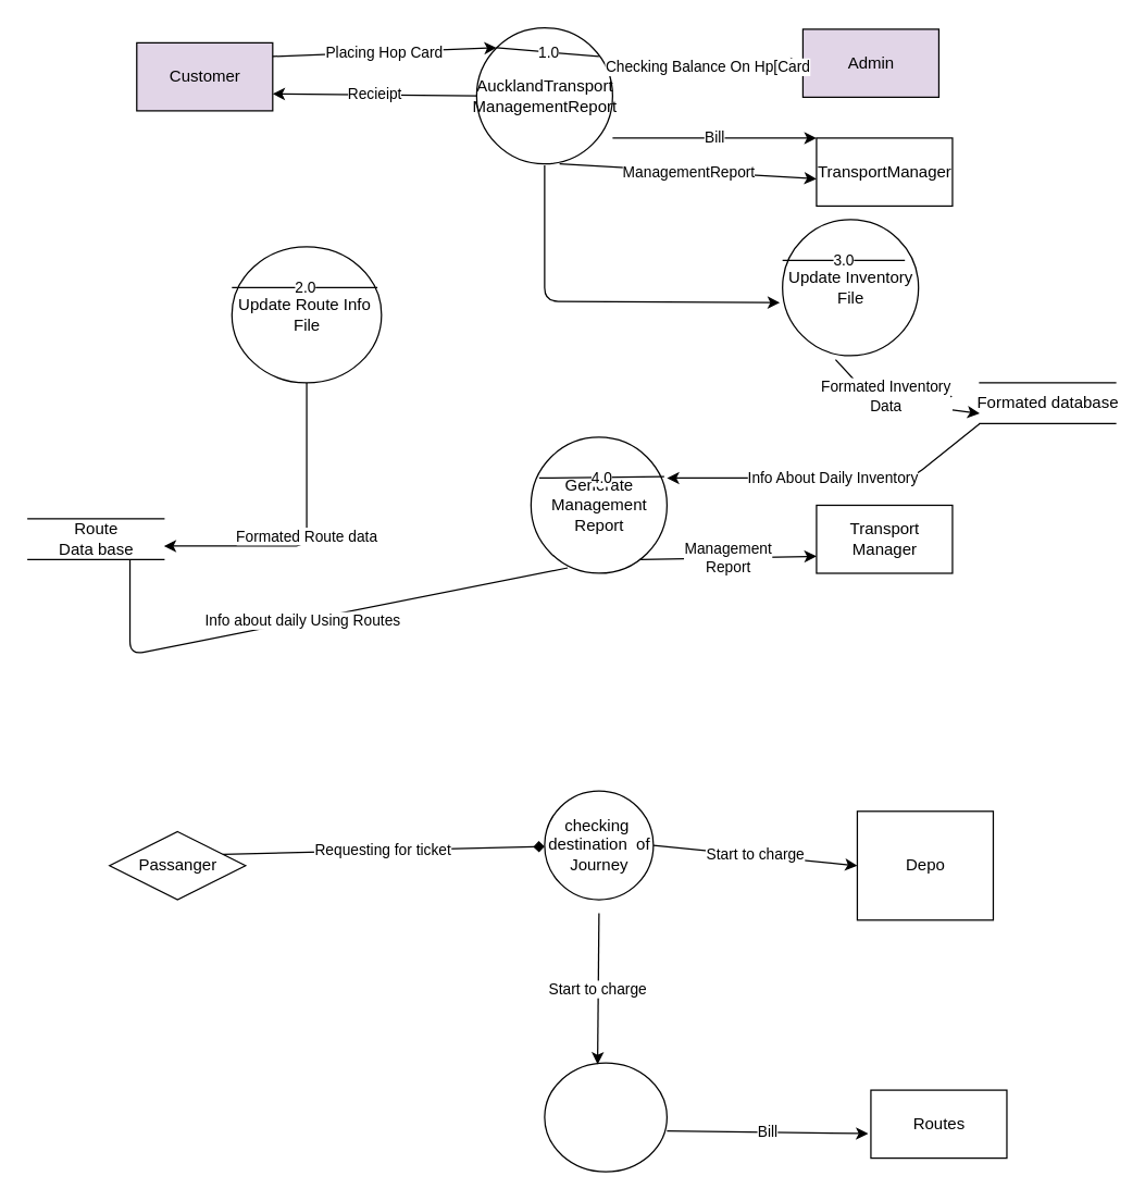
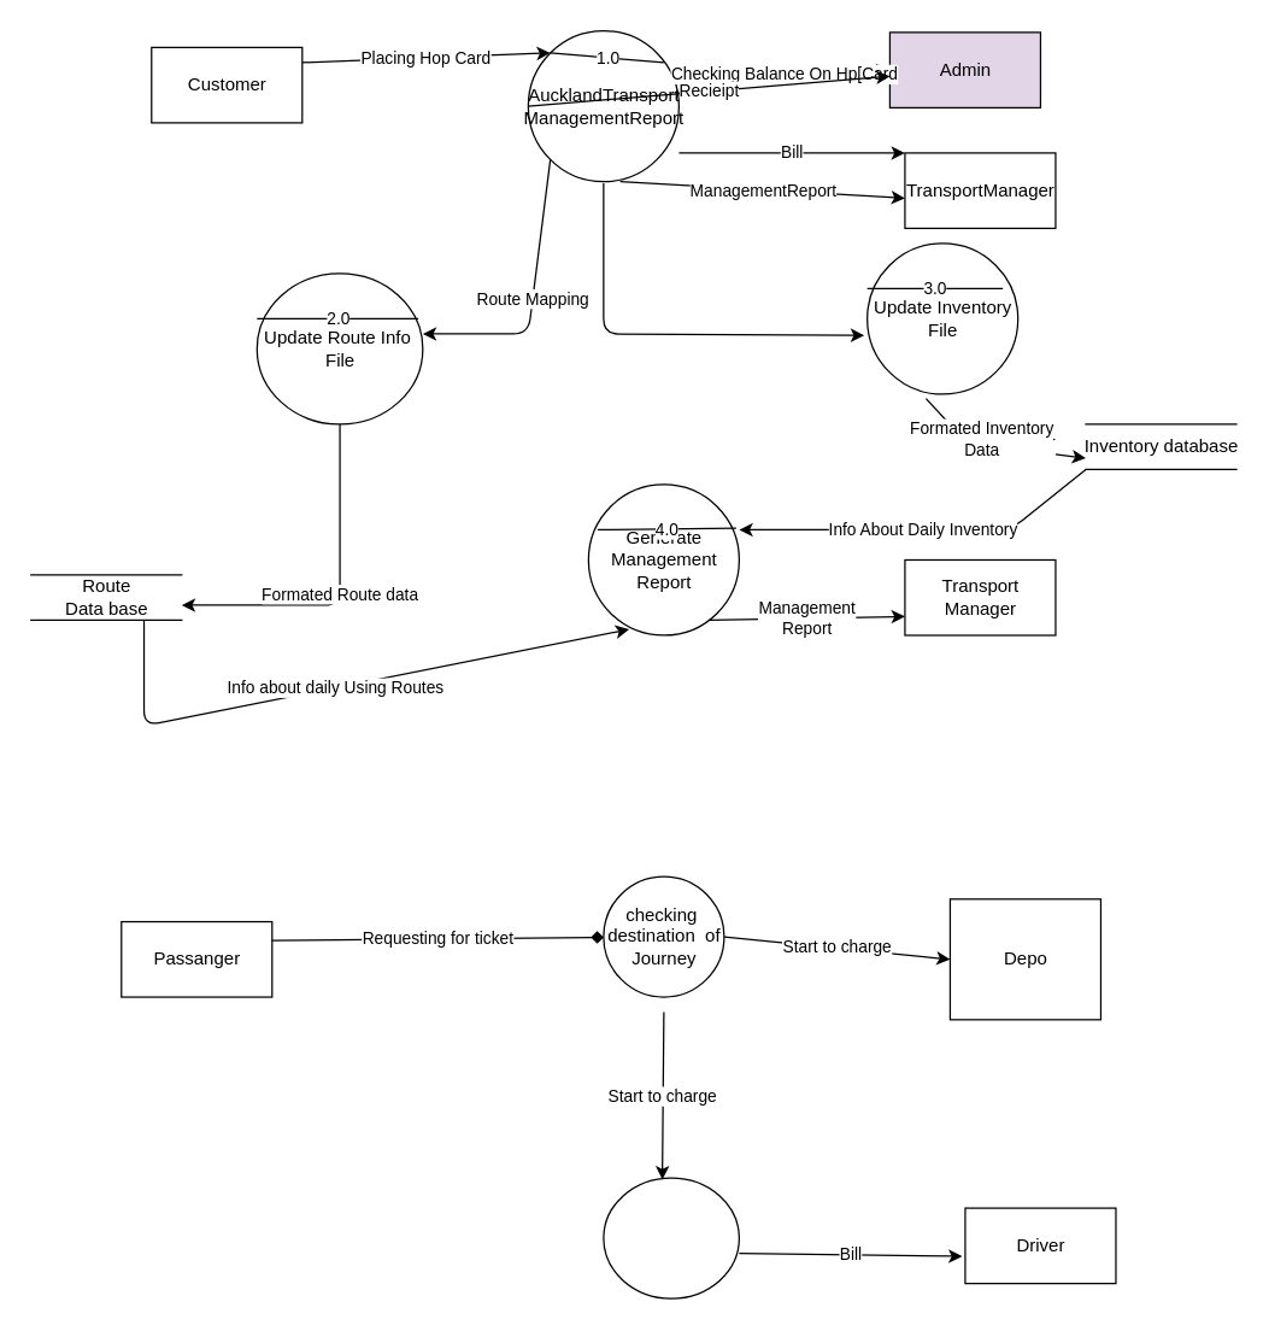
  <mxCell id="0" />
  <mxCell id="1" parent="0" />
  <mxCell id="2" value="AucklandTransport&lt;br&gt;ManagementReport" style="shape=ellipse;html=1;dashed=0;whitespace=wrap;perimeter=ellipsePerimeter;" parent="1" vertex="1"><mxGeometry x="350" y="20" width="100" height="100" as="geometry" /></mxCell>
- <mxCell id="3" value="Customer" style="html=1;dashed=0;whitespace=wrap;fillColor=#e1d5e7;" parent="1" vertex="1"><mxGeometry x="100" y="31" width="100" height="50" as="geometry" /></mxCell>
+ <mxCell id="3" value="Customer" style="html=1;dashed=0;whitespace=wrap;" parent="1" vertex="1"><mxGeometry x="100" y="31" width="100" height="50" as="geometry" /></mxCell>
  <mxCell id="4" value="Placing Hop Card" style="endArrow=classic;html=1;entryX=0;entryY=0;entryDx=0;entryDy=0;" parent="1" target="2" edge="1"><mxGeometry width="50" height="50" relative="1" as="geometry"><mxPoint x="200" y="41" as="sourcePoint" /><mxPoint x="360" y="11" as="targetPoint" /></mxGeometry></mxCell>
  <mxCell id="5" value="Admin" style="html=1;dashed=0;whitespace=wrap;fillColor=#e1d5e7;" parent="1" vertex="1"><mxGeometry x="590" y="21" width="100" height="50" as="geometry" /></mxCell>
  <mxCell id="6" value="Checking Balance On Hp[Card" style="endArrow=classic;html=1;entryX=0;entryY=0.5;entryDx=0;entryDy=0;" parent="1" target="5" edge="1"><mxGeometry width="50" height="50" relative="1" as="geometry"><mxPoint x="450" y="51" as="sourcePoint" /><mxPoint x="500" y="1" as="targetPoint" /></mxGeometry></mxCell>
- <mxCell id="7" value="Recieipt" style="endArrow=classic;html=1;exitX=0;exitY=0.5;exitDx=0;exitDy=0;entryX=1;entryY=0.75;entryDx=0;entryDy=0;" parent="1" source="2" target="3" edge="1"><mxGeometry width="50" height="50" relative="1" as="geometry"><mxPoint x="340" y="71" as="sourcePoint" /><mxPoint x="210" y="69" as="targetPoint" /></mxGeometry></mxCell>
+ <mxCell id="7" value="Recieipt" style="endArrow=classic;html=1;exitX=0;exitY=0.5;exitDx=0;exitDy=0;" parent="1" source="2" target="5" edge="1"><mxGeometry width="50" height="50" relative="1" as="geometry"><mxPoint x="340" y="71" as="sourcePoint" /><mxPoint x="210" y="69" as="targetPoint" /></mxGeometry></mxCell>
  <mxCell id="8" value="TransportManager" style="html=1;dashed=0;whitespace=wrap;" parent="1" vertex="1"><mxGeometry x="600" y="101" width="100" height="50" as="geometry" /></mxCell>
  <mxCell id="9" value="Bill" style="endArrow=classic;html=1;entryX=0;entryY=0;entryDx=0;entryDy=0;" parent="1" target="8" edge="1"><mxGeometry width="50" height="50" relative="1" as="geometry"><mxPoint x="450" y="101" as="sourcePoint" /><mxPoint x="500" y="51" as="targetPoint" /></mxGeometry></mxCell>
  <mxCell id="10" value="ManagementReport" style="endArrow=classic;html=1;exitX=0.61;exitY=1;exitDx=0;exitDy=0;exitPerimeter=0;" parent="1" source="2" edge="1"><mxGeometry width="50" height="50" relative="1" as="geometry"><mxPoint x="550" y="181" as="sourcePoint" /><mxPoint x="600" y="131" as="targetPoint" /></mxGeometry></mxCell>
  <mxCell id="11" value="1.0" style="endArrow=none;html=1;exitX=0;exitY=0;exitDx=0;exitDy=0;" parent="1" source="2" edge="1"><mxGeometry width="50" height="50" relative="1" as="geometry"><mxPoint x="390" y="91" as="sourcePoint" /><mxPoint x="440" y="41" as="targetPoint" /></mxGeometry></mxCell>
  <mxCell id="12" value="Update Inventory&lt;br&gt;File" style="shape=ellipse;html=1;dashed=0;whitespace=wrap;perimeter=ellipsePerimeter;" parent="1" vertex="1"><mxGeometry x="575" y="161" width="100" height="100" as="geometry" /></mxCell>
  <mxCell id="13" value="Generate&lt;br&gt;Management&lt;br&gt;Report" style="shape=ellipse;html=1;dashed=0;whitespace=wrap;perimeter=ellipsePerimeter;" parent="1" vertex="1"><mxGeometry x="390" y="321" width="100" height="100" as="geometry" /></mxCell>
  <mxCell id="14" value="Update Route Info&amp;nbsp;&lt;br&gt;File" style="shape=ellipse;html=1;dashed=0;whitespace=wrap;perimeter=ellipsePerimeter;" parent="1" vertex="1"><mxGeometry x="170" y="181" width="110" height="100" as="geometry" /></mxCell>
  <mxCell id="15" value="2.0" style="endArrow=none;html=1;entryX=0.973;entryY=0.3;entryDx=0;entryDy=0;entryPerimeter=0;exitX=0;exitY=0.3;exitDx=0;exitDy=0;exitPerimeter=0;" parent="1" source="14" target="14" edge="1"><mxGeometry width="50" height="50" relative="1" as="geometry"><mxPoint x="170" y="221" as="sourcePoint" /><mxPoint x="220" y="171" as="targetPoint" /></mxGeometry></mxCell>
  <mxCell id="16" value="4.0" style="endArrow=none;html=1;entryX=0.98;entryY=0.29;entryDx=0;entryDy=0;entryPerimeter=0;exitX=0.06;exitY=0.3;exitDx=0;exitDy=0;exitPerimeter=0;" parent="1" source="13" target="13" edge="1"><mxGeometry width="50" height="50" relative="1" as="geometry"><mxPoint x="400" y="361" as="sourcePoint" /><mxPoint x="450" y="311" as="targetPoint" /></mxGeometry></mxCell>
  <mxCell id="17" value="Transport&lt;br&gt;Manager" style="html=1;dashed=0;whitespace=wrap;" parent="1" vertex="1"><mxGeometry x="600" y="371" width="100" height="50" as="geometry" /></mxCell>
  <mxCell id="18" value="Management&lt;br&gt;Report" style="endArrow=classic;html=1;entryX=0;entryY=0.75;entryDx=0;entryDy=0;" parent="1" target="17" edge="1"><mxGeometry width="50" height="50" relative="1" as="geometry"><mxPoint x="470" y="411" as="sourcePoint" /><mxPoint x="520" y="361" as="targetPoint" /></mxGeometry></mxCell>
+ <mxCell id="19" value="Route Mapping" style="endArrow=classic;html=1;exitX=0;exitY=1;exitDx=0;exitDy=0;entryX=1;entryY=0.4;entryDx=0;entryDy=0;entryPerimeter=0;" parent="1" source="2" target="14" edge="1"><mxGeometry width="50" height="50" relative="1" as="geometry"><mxPoint x="400" y="221" as="sourcePoint" /><mxPoint x="360" y="231" as="targetPoint" /><Array as="points"><mxPoint x="350" y="221" /></Array></mxGeometry></mxCell>
  <mxCell id="20" value="" style="endArrow=classic;html=1;entryX=-0.02;entryY=0.61;entryDx=0;entryDy=0;entryPerimeter=0;" parent="1" target="12" edge="1"><mxGeometry width="50" height="50" relative="1" as="geometry"><mxPoint x="400" y="121" as="sourcePoint" /><mxPoint x="610" y="229" as="targetPoint" /><Array as="points"><mxPoint x="400" y="221" /></Array></mxGeometry></mxCell>
  <mxCell id="21" value="Route&lt;br&gt;Data base" style="html=1;dashed=0;whitespace=wrap;shape=partialRectangle;right=0;left=0;" parent="1" vertex="1"><mxGeometry x="20" y="381" width="100" height="30" as="geometry" /></mxCell>
  <mxCell id="22" value="Formated Route data" style="endArrow=classic;html=1;" parent="1" source="14" edge="1"><mxGeometry width="50" height="50" relative="1" as="geometry"><mxPoint x="80" y="441" as="sourcePoint" /><mxPoint x="120" y="401" as="targetPoint" /><Array as="points"><mxPoint x="225" y="401" /><mxPoint x="120" y="401" /></Array></mxGeometry></mxCell>
  <mxCell id="23" value="3.0" style="endArrow=none;html=1;entryX=0.9;entryY=0.3;entryDx=0;entryDy=0;entryPerimeter=0;exitX=0;exitY=0.3;exitDx=0;exitDy=0;exitPerimeter=0;" parent="1" source="12" target="12" edge="1"><mxGeometry width="50" height="50" relative="1" as="geometry"><mxPoint x="600" y="201" as="sourcePoint" /><mxPoint x="650" y="151" as="targetPoint" /></mxGeometry></mxCell>
  <mxCell id="24" value="Formated Inventory&lt;br&gt;Data" style="endArrow=classic;html=1;exitX=0.39;exitY=1.03;exitDx=0;exitDy=0;exitPerimeter=0;" parent="1" source="12" edge="1"><mxGeometry width="50" height="50" relative="1" as="geometry"><mxPoint x="640" y="271" as="sourcePoint" /><mxPoint x="700" y="291" as="targetPoint" /><Array as="points"><mxPoint x="639" y="291" /></Array></mxGeometry></mxCell>
- <mxCell id="25" value="Formated database" style="html=1;dashed=0;whitespace=wrap;shape=partialRectangle;right=0;left=0;" parent="1" vertex="1"><mxGeometry x="720" y="281" width="100" height="30" as="geometry" /></mxCell>
+ <mxCell id="25" value="Inventory database" style="html=1;dashed=0;whitespace=wrap;shape=partialRectangle;right=0;left=0;" parent="1" vertex="1"><mxGeometry x="720" y="281" width="100" height="30" as="geometry" /></mxCell>
  <mxCell id="26" value="" style="endArrow=classic;html=1;entryX=0;entryY=0.75;entryDx=0;entryDy=0;" parent="1" target="25" edge="1"><mxGeometry width="50" height="50" relative="1" as="geometry"><mxPoint x="700" y="301" as="sourcePoint" /><mxPoint x="750" y="251" as="targetPoint" /></mxGeometry></mxCell>
  <mxCell id="27" value="Info About Daily Inventory" style="endArrow=classic;html=1;exitX=0;exitY=1;exitDx=0;exitDy=0;" edge="1" parent="1" source="25"><mxGeometry width="50" height="50" relative="1" as="geometry"><mxPoint x="760" y="361" as="sourcePoint" /><mxPoint x="490" y="351" as="targetPoint" /><Array as="points"><mxPoint x="670" y="351" /></Array></mxGeometry></mxCell>
- <mxCell id="28" value="Info about daily Using Routes" style="endArrow=none;html=1;exitX=0.75;exitY=1;exitDx=0;exitDy=0;entryX=0.27;entryY=0.96;entryDx=0;entryDy=0;entryPerimeter=0;" edge="1" parent="1" source="21" target="13"><mxGeometry width="50" height="50" relative="1" as="geometry"><mxPoint x="80" y="431" as="sourcePoint" /><mxPoint x="410" y="431" as="targetPoint" /><Array as="points"><mxPoint x="95" y="481" /></Array></mxGeometry></mxCell>
+ <mxCell id="28" value="Info about daily Using Routes" style="endArrow=classic;html=1;exitX=0.75;exitY=1;exitDx=0;exitDy=0;entryX=0.27;entryY=0.96;entryDx=0;entryDy=0;entryPerimeter=0;" edge="1" parent="1" source="21" target="13"><mxGeometry width="50" height="50" relative="1" as="geometry"><mxPoint x="80" y="431" as="sourcePoint" /><mxPoint x="410" y="431" as="targetPoint" /><Array as="points"><mxPoint x="95" y="481" /></Array></mxGeometry></mxCell>
  <mxCell id="29" value="checking&amp;nbsp; &lt;br&gt;destination&amp;nbsp; of&lt;br&gt;Journey" style="shape=ellipse;html=1;dashed=0;whitespace=wrap;perimeter=ellipsePerimeter;" vertex="1" parent="1"><mxGeometry x="400" y="581" width="80" height="80" as="geometry" /></mxCell>
  <mxCell id="30" value="" style="shape=ellipse;html=1;dashed=0;whitespace=wrap;perimeter=ellipsePerimeter;" vertex="1" parent="1"><mxGeometry x="400" y="781" width="90" height="80" as="geometry" /></mxCell>
- <mxCell id="31" value="Passanger" style="rhombus;html=1;dashed=0;whitespace=wrap;" vertex="1" parent="1"><mxGeometry x="80" y="611" width="100" height="50" as="geometry" /></mxCell>
+ <mxCell id="31" value="Passanger" style="html=1;dashed=0;whitespace=wrap;" vertex="1" parent="1"><mxGeometry x="80" y="611" width="100" height="50" as="geometry" /></mxCell>
  <mxCell id="32" value="Depo" style="html=1;dashed=0;whitespace=wrap;" vertex="1" parent="1"><mxGeometry x="630" y="596" width="100" height="80" as="geometry" /></mxCell>
- <mxCell id="33" value="Routes" style="html=1;dashed=0;whitespace=wrap;" vertex="1" parent="1"><mxGeometry x="640" y="801" width="100" height="50" as="geometry" /></mxCell>
+ <mxCell id="33" value="Driver" style="html=1;dashed=0;whitespace=wrap;" vertex="1" parent="1"><mxGeometry x="640" y="801" width="100" height="50" as="geometry" /></mxCell>
  <mxCell id="34" value="Requesting for ticket" style="endArrow=diamond;html=1;exitX=1;exitY=0.25;exitDx=0;exitDy=0;" edge="1" parent="1" source="31" target="29"><mxGeometry width="50" height="50" relative="1" as="geometry"><mxPoint x="180" y="646" as="sourcePoint" /><mxPoint x="230" y="596" as="targetPoint" /></mxGeometry></mxCell>
  <mxCell id="35" value="Start to charge" style="endArrow=classic;html=1;entryX=0;entryY=0.5;entryDx=0;entryDy=0;exitX=1;exitY=0.5;exitDx=0;exitDy=0;" edge="1" parent="1" source="29" target="32"><mxGeometry width="50" height="50" relative="1" as="geometry"><mxPoint x="490" y="621" as="sourcePoint" /><mxPoint x="440" y="591" as="targetPoint" /></mxGeometry></mxCell>
  <mxCell id="36" value="Start to charge" style="endArrow=classic;html=1;entryX=0.433;entryY=0.013;entryDx=0;entryDy=0;entryPerimeter=0;" edge="1" parent="1" target="30"><mxGeometry width="50" height="50" relative="1" as="geometry"><mxPoint x="440" y="671" as="sourcePoint" /><mxPoint x="440" y="591" as="targetPoint" /></mxGeometry></mxCell>
  <mxCell id="37" value="Bill" style="endArrow=classic;html=1;entryX=-0.02;entryY=0.64;entryDx=0;entryDy=0;entryPerimeter=0;" edge="1" parent="1" target="33"><mxGeometry width="50" height="50" relative="1" as="geometry"><mxPoint x="490" y="831" as="sourcePoint" /><mxPoint x="540" y="781" as="targetPoint" /></mxGeometry></mxCell>
